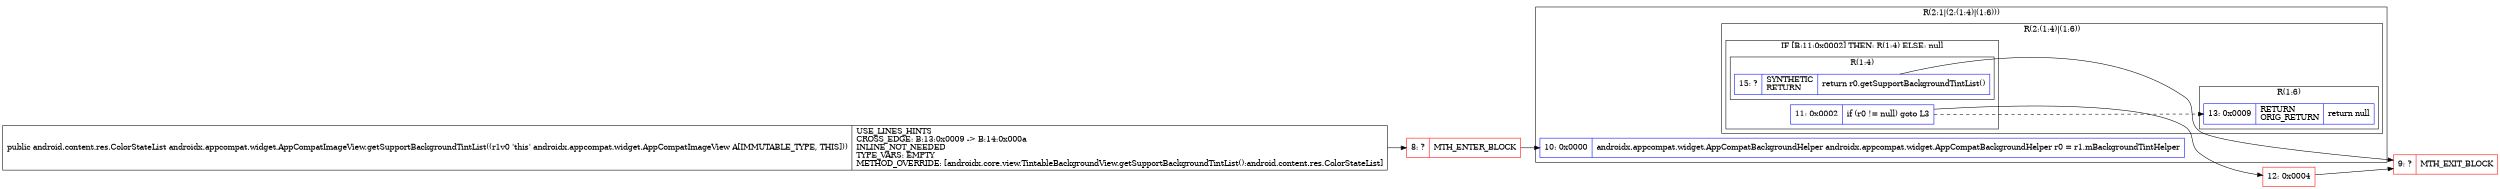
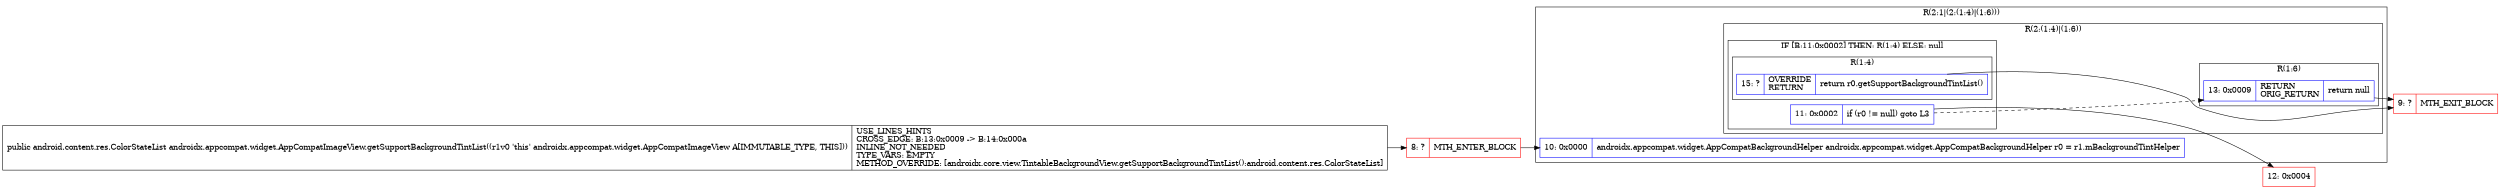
  digraph {
    rankdir=LR
    node [color=blue shape=record]
-   n1 [label="{15\:\ ?|SYNTHETIC\lRETURN\l|return r0.getSupportBackgroundTintList()\l}"]
+   n1 [label="{15\:\ ?|OVERRIDE\lRETURN\l|return r0.getSupportBackgroundTintList()\l}"]
    n2 [label="{11\:\ 0x0002|if (r0 != null) goto L3\l}"]
    n3 [label="{13\:\ 0x0009|RETURN\lORIG_RETURN\l|return null\l}"]
    n4 [label="{10\:\ 0x0000|androidx.appcompat.widget.AppCompatBackgroundHelper androidx.appcompat.widget.AppCompatBackgroundHelper r0 = r1.mBackgroundTintHelper\l}"]
    n5 [color=red label="{9\:\ ?|MTH_EXIT_BLOCK\l}"]
    n6 [color=red label="{12\:\ 0x0004}"]
    n7 [color=red label="{8\:\ ?|MTH_ENTER_BLOCK\l}"]
    n8 [label="{public android.content.res.ColorStateList androidx.appcompat.widget.AppCompatImageView.getSupportBackgroundTintList((r1v0 'this' androidx.appcompat.widget.AppCompatImageView A[IMMUTABLE_TYPE, THIS]))  | USE_LINES_HINTS\lCROSS_EDGE: B:13:0x0009 \-\> B:14:0x000a\lINLINE_NOT_NEEDED\lTYPE_VARS: EMPTY\lMETHOD_OVERRIDE: [androidx.core.view.TintableBackgroundView.getSupportBackgroundTintList():android.content.res.ColorStateList]\l}" color=""]
    subgraph cluster_1 {
      label="R(2:1|(2:(1:4)|(1:6)))"
      n4
      subgraph cluster_2 {
        label="R(2:(1:4)|(1:6))"
        subgraph cluster_3 {
          label="IF [B:11:0x0002] THEN: R(1:4) ELSE: null"
          n2
          subgraph cluster_4 {
            label="R(1:4)"
            n1
          }
        }
        subgraph cluster_5 {
          label="R(1:6)"
          n3
        }
      }
    }
    n1 -> n5
    n2 -> n3 [style=dashed]
    n2 -> n6
-   n6 -> n5
+   n3 -> n5
    n7 -> n4
    n8 -> n7
  }
